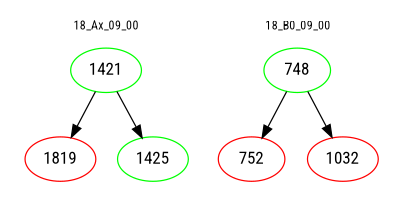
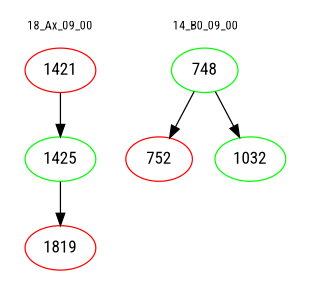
  digraph {
    fontname="Roboto Condensed"
    node [color=green fontname="Roboto Condensed"]
    edge [color=black fontname="Roboto Condensed"]
-   n1 [label=1421]
+   n1 [color=red label=1421]
    n2 [color=red label=1819]
    n3 [label=1425]
    n4 [label=748]
    n5 [color=red label=752]
-   n6 [color=red label=1032]
+   n6 [label=1032]
    subgraph cluster_1 {
      color=white
      fontsize=10
      label="18_Ax_09_00"
      n1
      n2
      n3
    }
    subgraph cluster_2 {
      color=white
      fontsize=10
-     label="18_B0_09_00"
+     label="14_B0_09_00"
      n4
      n5
      n6
    }
-   n1 -> n2
+   n3 -> n2
    n1 -> n3
    n4 -> n5
    n4 -> n6
  }
